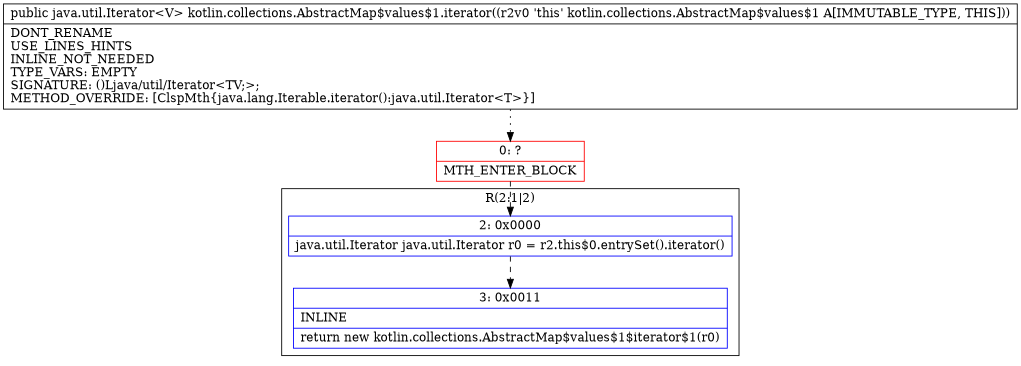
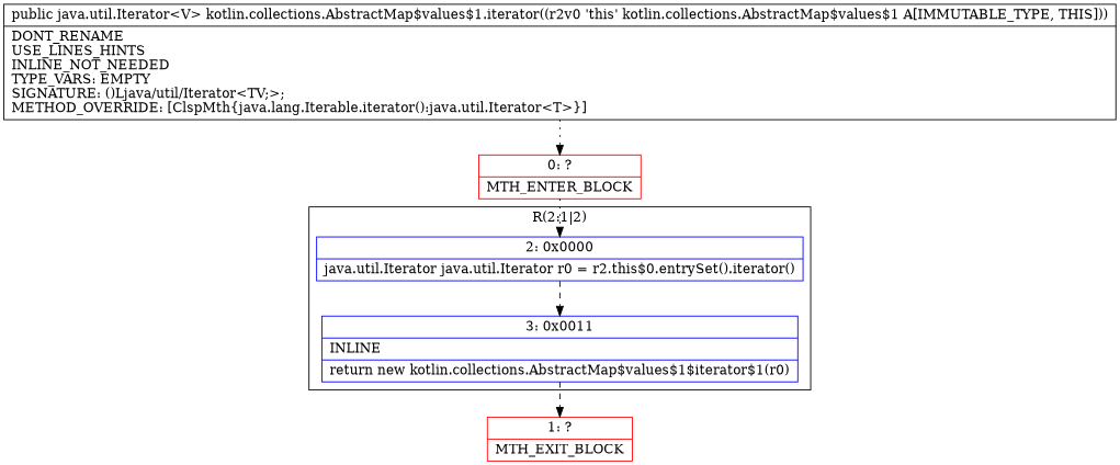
  digraph {
    node [color=blue shape=record]
    edge [style=dashed]
    n1 [label="{2\:\ 0x0000|java.util.Iterator java.util.Iterator r0 = r2.this$0.entrySet().iterator()\l}"]
    n2 [label="{3\:\ 0x0011|INLINE\l|return new kotlin.collections.AbstractMap$values$1$iterator$1(r0)\l}"]
+   n3 [color=red label="{1\:\ ?|MTH_EXIT_BLOCK\l}"]
    n4 [color=red label="{0\:\ ?|MTH_ENTER_BLOCK\l}"]
    n5 [label="{public java.util.Iterator\<V\> kotlin.collections.AbstractMap$values$1.iterator((r2v0 'this' kotlin.collections.AbstractMap$values$1 A[IMMUTABLE_TYPE, THIS]))  | DONT_RENAME\lUSE_LINES_HINTS\lINLINE_NOT_NEEDED\lTYPE_VARS: EMPTY\lSIGNATURE: ()Ljava\/util\/Iterator\<TV;\>;\lMETHOD_OVERRIDE: [ClspMth\{java.lang.Iterable.iterator():java.util.Iterator\<T\>\}]\l}" color=""]
    subgraph cluster_1 {
      label="R(2:1|2)"
      n1
      n2
    }
    n1 -> n2
-   n4 -> n1
+   n2 -> n3
+   n4 -> n1 [style=dotted]
    n5 -> n4 [style=dotted]
  }
